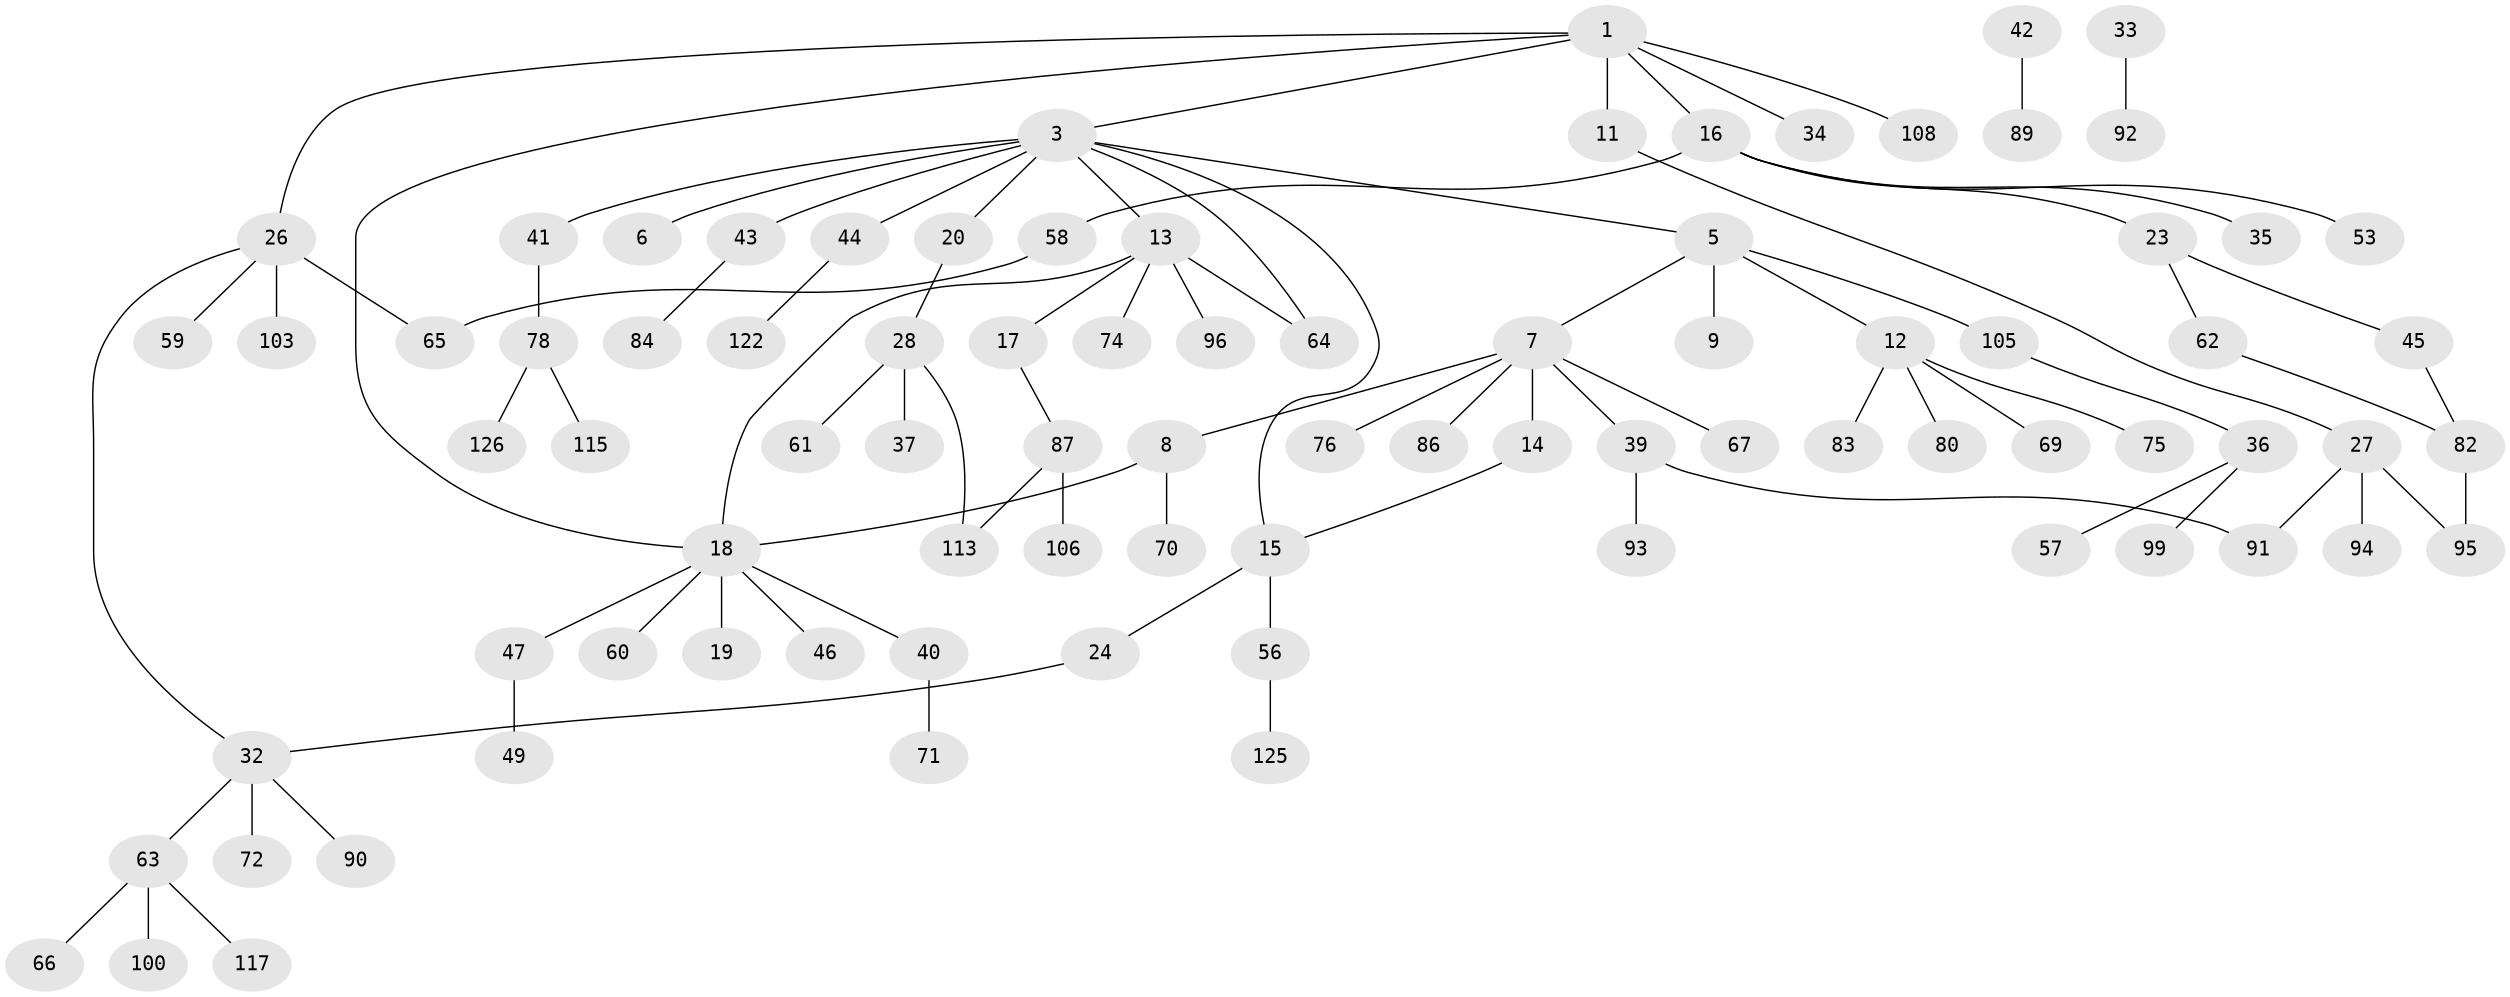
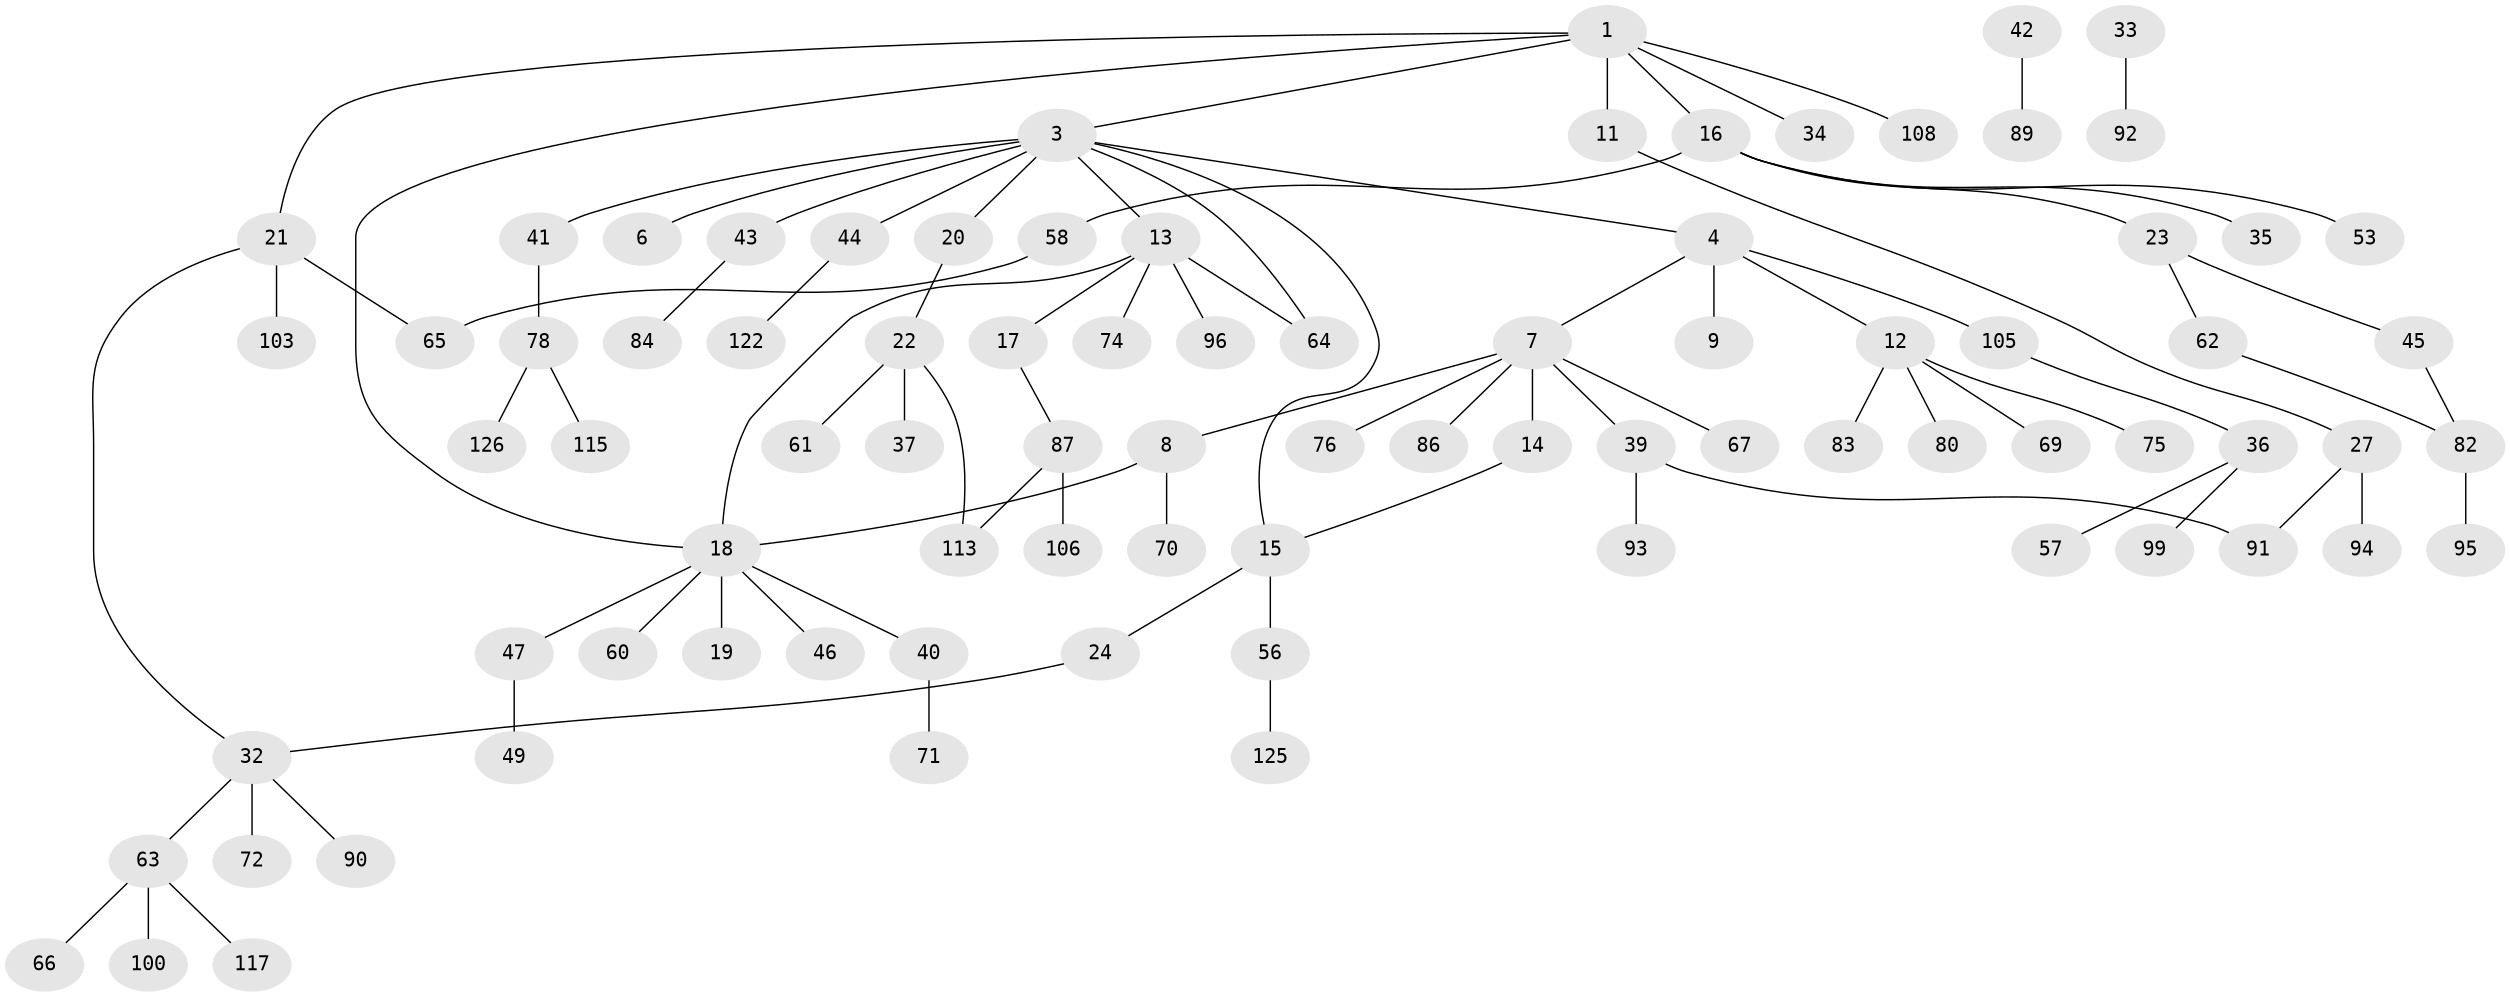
  graph {
    fontname="DejaVu Sans Mono"
    node [color=gray90 fontname="DejaVu Sans Mono" style=filled]
    edge [fontname="DejaVu Sans Mono"]
    1 [super="+2"]
    3 [super="+5"]
    11 [super="+21"]
    16 [super="+51"]
    18 [super="+22"]
-   26 [super="+68"]
+   26 [super="+68" label=21]
    34 [super="+110"]
    108
-   4 [super="+10" label=5]
+   4 [super="+10"]
    6 [super="+124"]
    13 [super="+27"]
    15 [super="+55"]
    20 [super="+77"]
    41
    43
    44 [super="+115"]
    64 [super="+85"]
    n18 [label=27 super="+73"]
    23 [super="+52"]
    35
    53
    58
    19
    40 [super="+98"]
    46 [super="+54"]
    47 [super="+112"]
    60
    32 [super="+107"]
-   59
    65
    103
    7 [super="+50"]
    9
    12 [super="+38"]
    105
    17 [super="+81"]
    74
    96
    24 [super="+25"]
    56 [super="+114"]
-   28 [super="+31"]
+   28 [super="+31" label=22]
    78 [super="+116"]
    84
    122
    8
    14 [super="+104"]
    39 [super="+80"]
    67
    76
    86
    69
    75
    83 [super="+101"]
    n54 [label=80 super="+127"]
    36
    57
    99
    70 [super="+97"]
    91
    93
    94
    95 [super="+119"]
    87 [super="+123"]
    42 [super="+48"]
    89
    125
    45 [super="+102"]
    62 [super="+120"]
    113
    106 [super="+109"]
    71
    49
    37
    61 [super="+121"]
    82
    63 [super="+79"]
    72
    90
    33 [super="+111"]
    92
    66
    100
    117
    n84 [label=115]
    126
    1 -- 3
    1 -- 11
    1 -- 16
    1 -- 18
    1 -- 26
    1 -- 34
    1 -- 108
    3 -- 4
    3 -- 6
    3 -- 13
    3 -- 15
    3 -- 20
    3 -- 41
    3 -- 43
    3 -- 44
    3 -- 64
    11 -- n18
    16 -- 23
    16 -- 35
    16 -- 53
    16 -- 58
    18 -- 19
    18 -- 40
    18 -- 46
    18 -- 47
    18 -- 60
    26 -- 32
-   26 -- 59
    26 -- 65
    26 -- 103
    4 -- 7
    4 -- 9
    4 -- 12
    4 -- 105
    13 -- 18
    13 -- 64
    13 -- 17
    13 -- 74
    13 -- 96
    15 -- 24
    15 -- 56
    20 -- 28
    41 -- 78
    43 -- 84
    44 -- 122
    n18 -- 91
    n18 -- 94
-   n18 -- 95
    23 -- 45
    23 -- 62
    58 -- 65
    40 -- 71
    47 -- 49
    32 -- 63
    32 -- 72
    32 -- 90
    7 -- 8
    7 -- 14
    7 -- 39
    7 -- 67
    7 -- 76
    7 -- 86
    12 -- 69
    12 -- 75
    12 -- 83
    12 -- n54
    105 -- 36
    17 -- 87
    24 -- 32
    56 -- 125
    28 -- 113
    28 -- 37
    28 -- 61
    78 -- n84
    78 -- 126
    8 -- 18
    8 -- 70
    14 -- 15
    39 -- 91
    39 -- 93
    36 -- 57
    36 -- 99
    87 -- 113
    87 -- 106
    42 -- 89
    45 -- 82
    62 -- 82
    82 -- 95
    63 -- 66
    63 -- 100
    63 -- 117
    33 -- 92
  }
